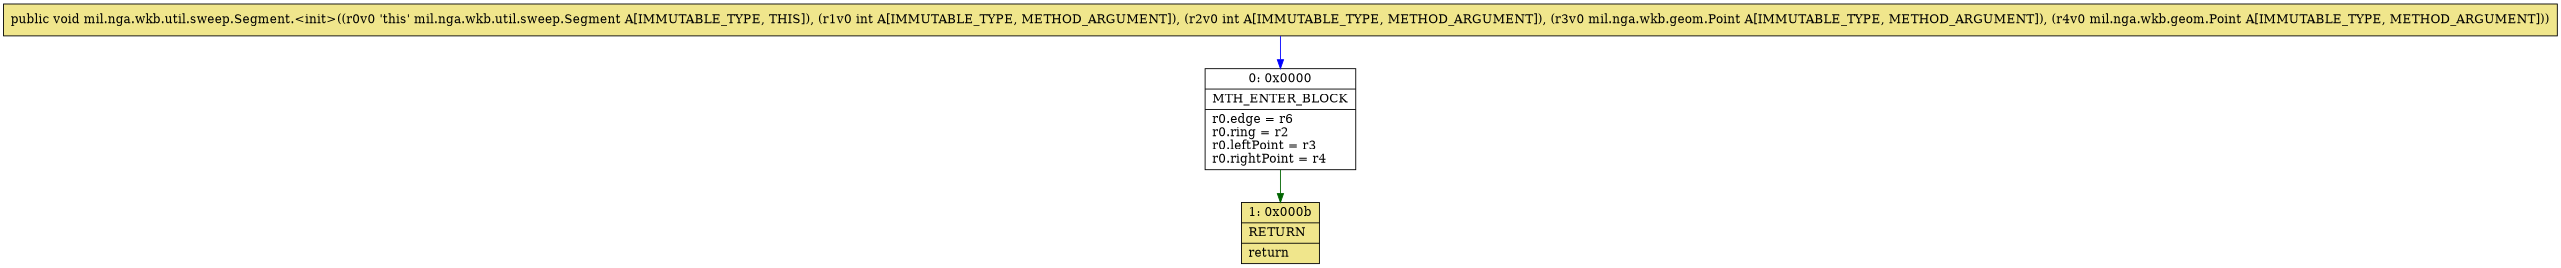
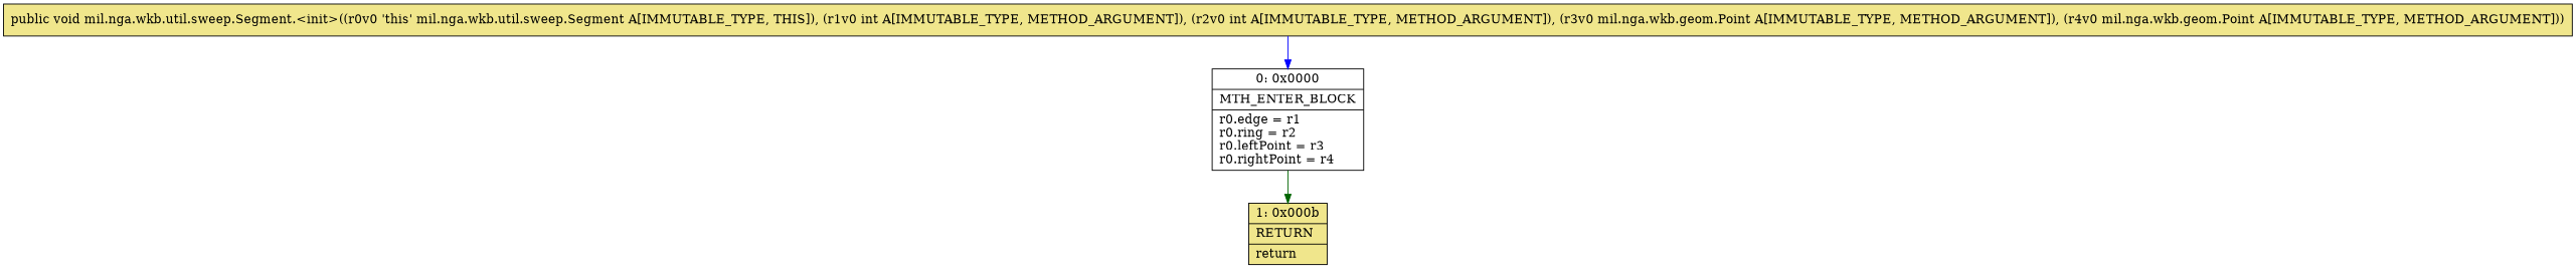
  digraph {
    node [shape=record style=filled fillcolor=khaki]
    edge [arrowhead=normal]
-   n1 [label="{0\:\ 0x0000|MTH_ENTER_BLOCK\l|r0.edge = r6\lr0.ring = r2\lr0.leftPoint = r3\lr0.rightPoint = r4\l}" fillcolor=white]
+   n1 [label="{0\:\ 0x0000|MTH_ENTER_BLOCK\l|r0.edge = r1\lr0.ring = r2\lr0.leftPoint = r3\lr0.rightPoint = r4\l}" fillcolor=white]
    n2 [label="{1\:\ 0x000b|RETURN\l|return\l}"]
    n3 [label="{public void mil.nga.wkb.util.sweep.Segment.\<init\>((r0v0 'this' mil.nga.wkb.util.sweep.Segment A[IMMUTABLE_TYPE, THIS]), (r1v0 int A[IMMUTABLE_TYPE, METHOD_ARGUMENT]), (r2v0 int A[IMMUTABLE_TYPE, METHOD_ARGUMENT]), (r3v0 mil.nga.wkb.geom.Point A[IMMUTABLE_TYPE, METHOD_ARGUMENT]), (r4v0 mil.nga.wkb.geom.Point A[IMMUTABLE_TYPE, METHOD_ARGUMENT])) }"]
    n1 -> n2 [color=darkgreen]
    n3 -> n1 [color=blue]
  }
